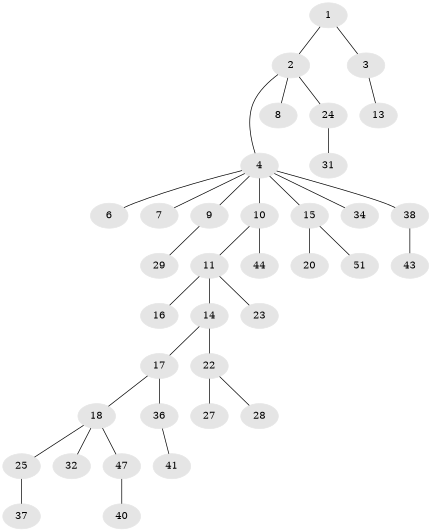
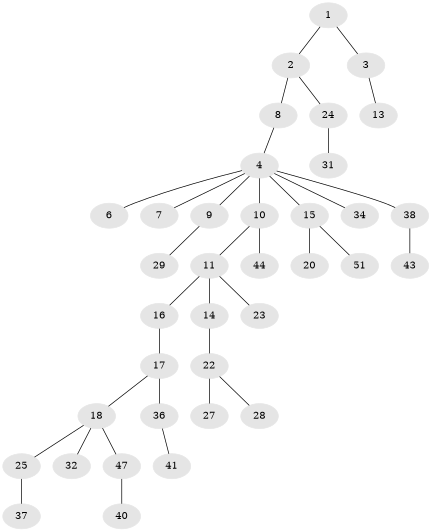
  graph {
    node [color=gray90 style=filled]
    2 [super="+19"]
    4 [super="+5"]
    8
    24
    1
    3
    13 [super="+33"]
    6 [super="+45"]
    7 [super="+50"]
    9 [super="+21"]
    10 [super="+39"]
    15 [super="+42"]
    34
    38
    31
    29
    11 [super="+12"]
    n18 [label=44]
    20
    51
    43
    14 [super="+26"]
    16
    23
    17 [super="+35"]
    22
    18 [super="+30"]
    36 [super="+48"]
    27
    28 [super="+44"]
    25 [super="+53"]
    32
    47
    41
    37 [super="+52"]
    40
-   2 -- 4
+   8 -- 4
    2 -- 8
    2 -- 24
    4 -- 6
    4 -- 7
    4 -- 9
    4 -- 10
    4 -- 15
    4 -- 34
    4 -- 38
    24 -- 31
    1 -- 2
    1 -- 3
    3 -- 13
    9 -- 29
    10 -- 11
    10 -- n18
    15 -- 20
    15 -- 51
    38 -- 43
    11 -- 14
    11 -- 16
    11 -- 23
-   14 -- 17
+   16 -- 17
    14 -- 22
    17 -- 18
    17 -- 36
    22 -- 27
    22 -- 28
    18 -- 25
    18 -- 32
    18 -- 47
    36 -- 41
    25 -- 37
    47 -- 40
  }
